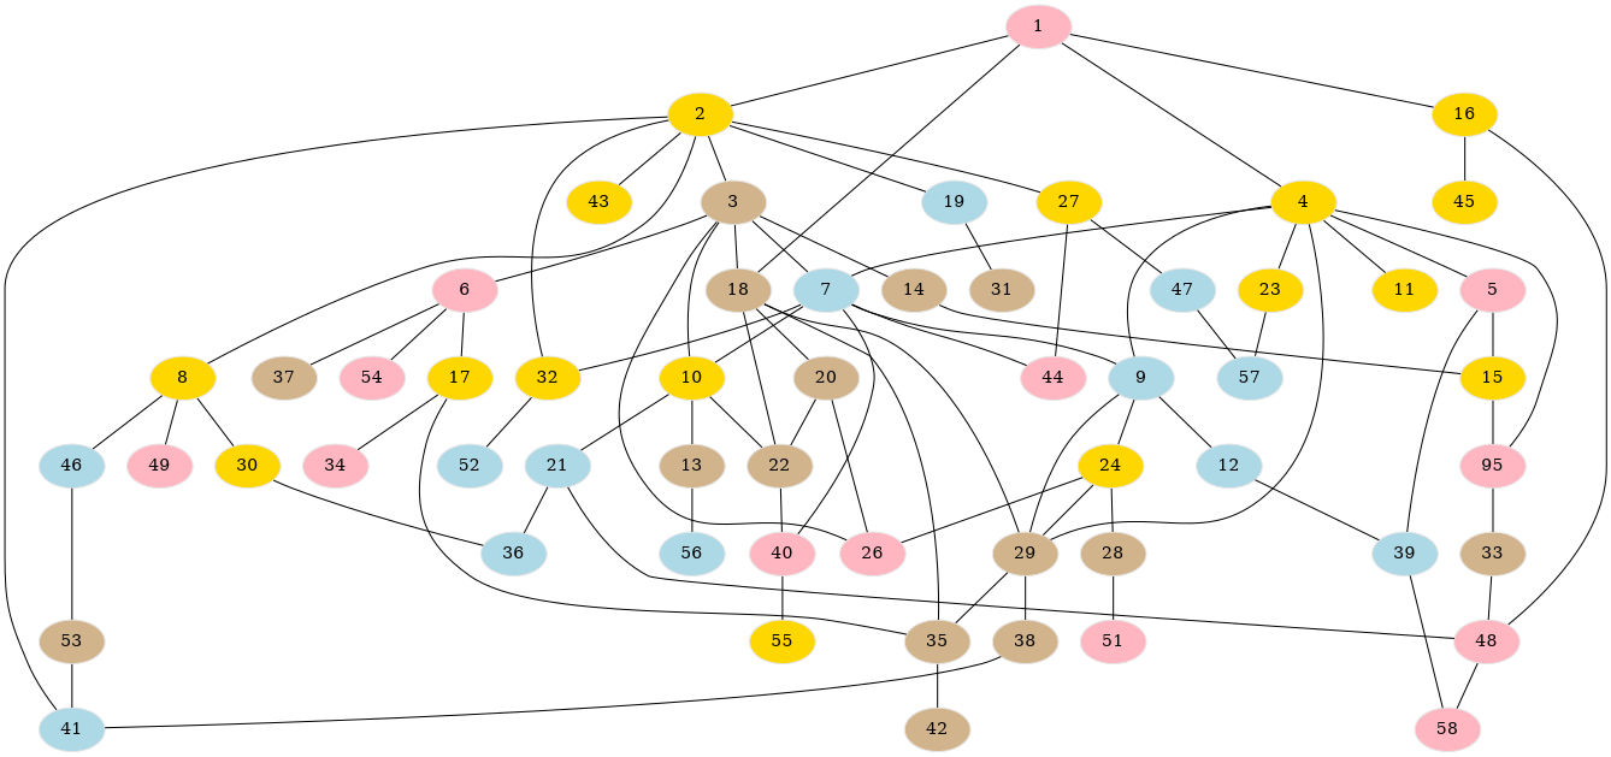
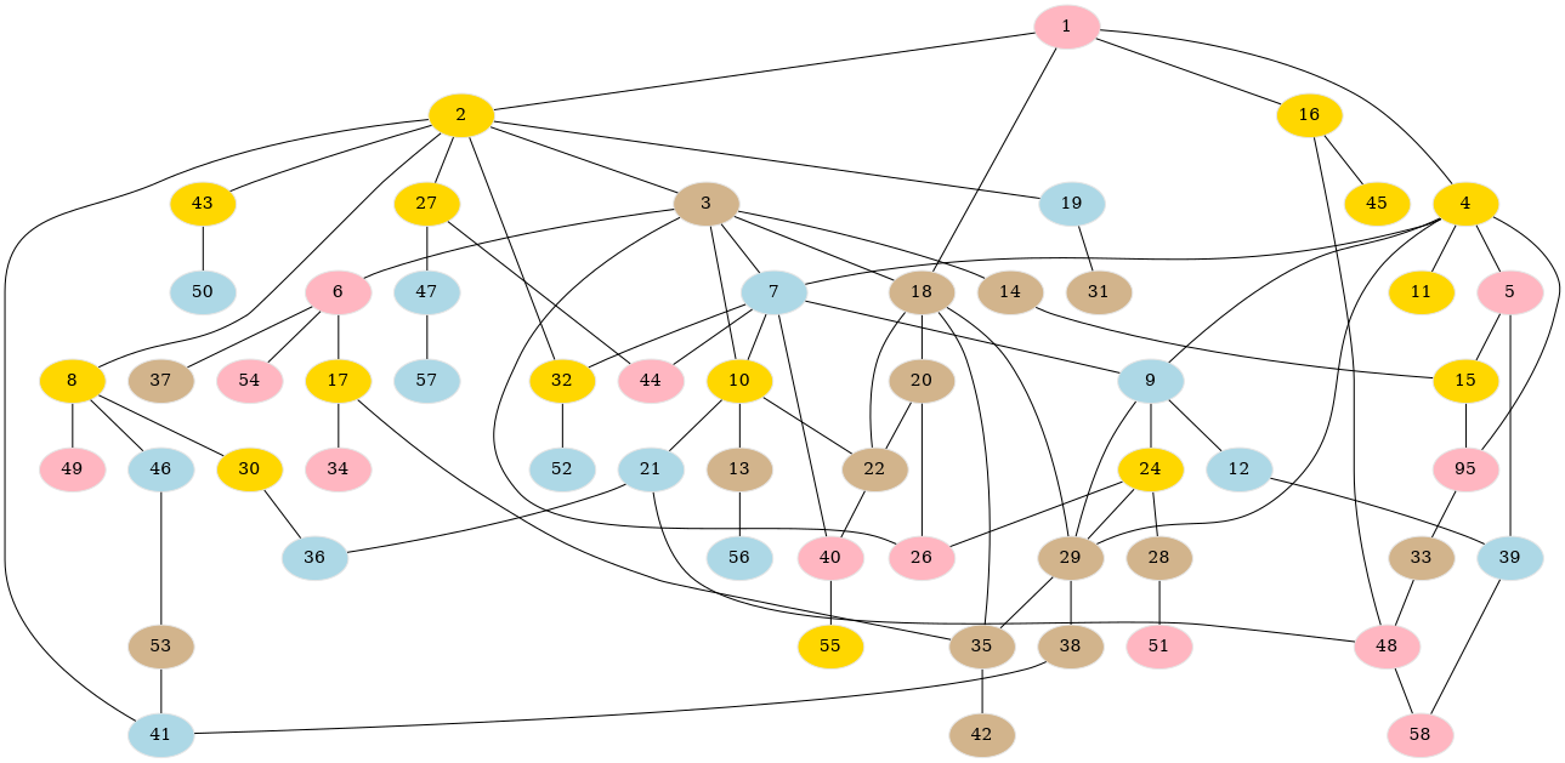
  graph {
    fontname="DejaVu Serif"
    node [color=gray90 fillcolor=gold fontname="DejaVu Serif" style=filled]
    edge [fontname="DejaVu Serif"]
    1 [fillcolor=lightpink]
    2
    4
    16
    18 [fillcolor=tan]
    3 [fillcolor=tan]
    8
    19 [fillcolor=lightblue]
    27
    32
    41 [fillcolor=lightblue]
    43
    5 [fillcolor=lightpink]
    7 [fillcolor=lightblue]
    9 [fillcolor=lightblue]
    11
-   23
    n18 [fillcolor=lightpink label=95]
    29 [fillcolor=tan]
    45
    48 [fillcolor=lightpink]
    22 [fillcolor=tan]
    35 [fillcolor=tan]
    20 [fillcolor=tan]
    6 [fillcolor=lightpink]
    10
    14 [fillcolor=tan]
    26 [fillcolor=lightpink]
    30
    46 [fillcolor=lightblue]
    49 [fillcolor=lightpink]
    31 [fillcolor=tan]
    44 [fillcolor=lightpink]
    47 [fillcolor=lightblue]
    52 [fillcolor=lightblue]
+   50 [fillcolor=lightblue]
    17
    37 [fillcolor=tan]
    54 [fillcolor=lightpink]
    13 [fillcolor=tan]
    21 [fillcolor=lightblue]
    15
    39 [fillcolor=lightblue]
    40 [fillcolor=lightpink]
    12 [fillcolor=lightblue]
    24
    57 [fillcolor=lightblue]
    33 [fillcolor=tan]
    38 [fillcolor=tan]
    58 [fillcolor=lightpink]
    34 [fillcolor=lightpink]
    55
    36 [fillcolor=lightblue]
    53 [fillcolor=tan]
    28 [fillcolor=tan]
    56 [fillcolor=lightblue]
    42 [fillcolor=tan]
    51 [fillcolor=lightpink]
    1 -- 2
    1 -- 4
    1 -- 16
    1 -- 18
    2 -- 3
    2 -- 8
    2 -- 19
    2 -- 27
    2 -- 32
    2 -- 41
    2 -- 43
    4 -- 5
    4 -- 7
    4 -- 9
    4 -- 11
-   4 -- 23
    4 -- n18
    4 -- 29
    16 -- 45
    16 -- 48
    18 -- 29
    18 -- 22
    18 -- 35
    18 -- 20
    3 -- 18
    3 -- 7
    3 -- 6
    3 -- 10
    3 -- 14
    3 -- 26
    8 -- 30
    8 -- 46
    8 -- 49
    19 -- 31
    27 -- 44
    27 -- 47
    32 -- 52
+   43 -- 50
    5 -- 15
    5 -- 39
    7 -- 32
    7 -- 9
    7 -- 10
    7 -- 44
    7 -- 40
    9 -- 29
    9 -- 12
    9 -- 24
-   23 -- 57
    n18 -- 33
    29 -- 35
    29 -- 38
    48 -- 58
    22 -- 40
    35 -- 42
    20 -- 22
    20 -- 26
    6 -- 17
    6 -- 37
    6 -- 54
    10 -- 22
    10 -- 13
    10 -- 21
    14 -- 15
    30 -- 36
    46 -- 53
    47 -- 57
    17 -- 35
    17 -- 34
    13 -- 56
    21 -- 48
    21 -- 36
    15 -- n18
    39 -- 58
    40 -- 55
    12 -- 39
    24 -- 29
    24 -- 26
    24 -- 28
    33 -- 48
    38 -- 41
    53 -- 41
    28 -- 51
  }
